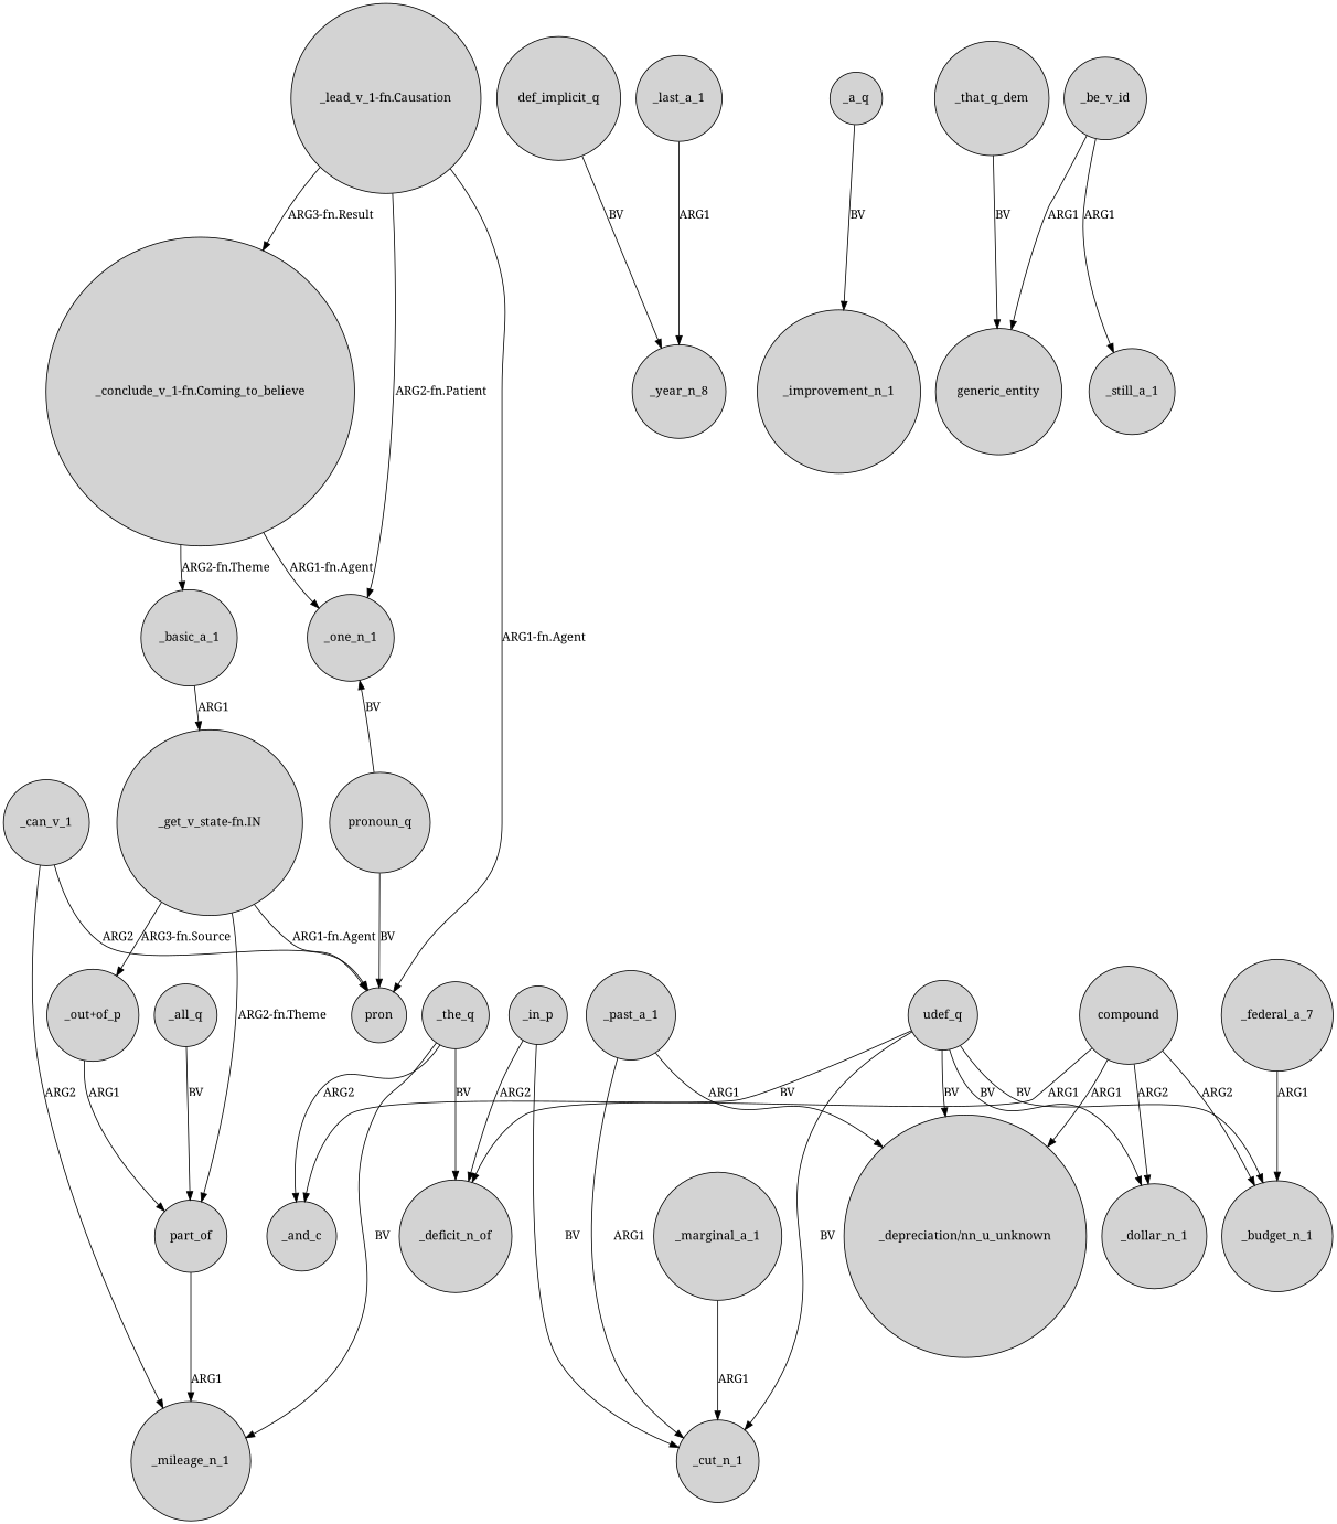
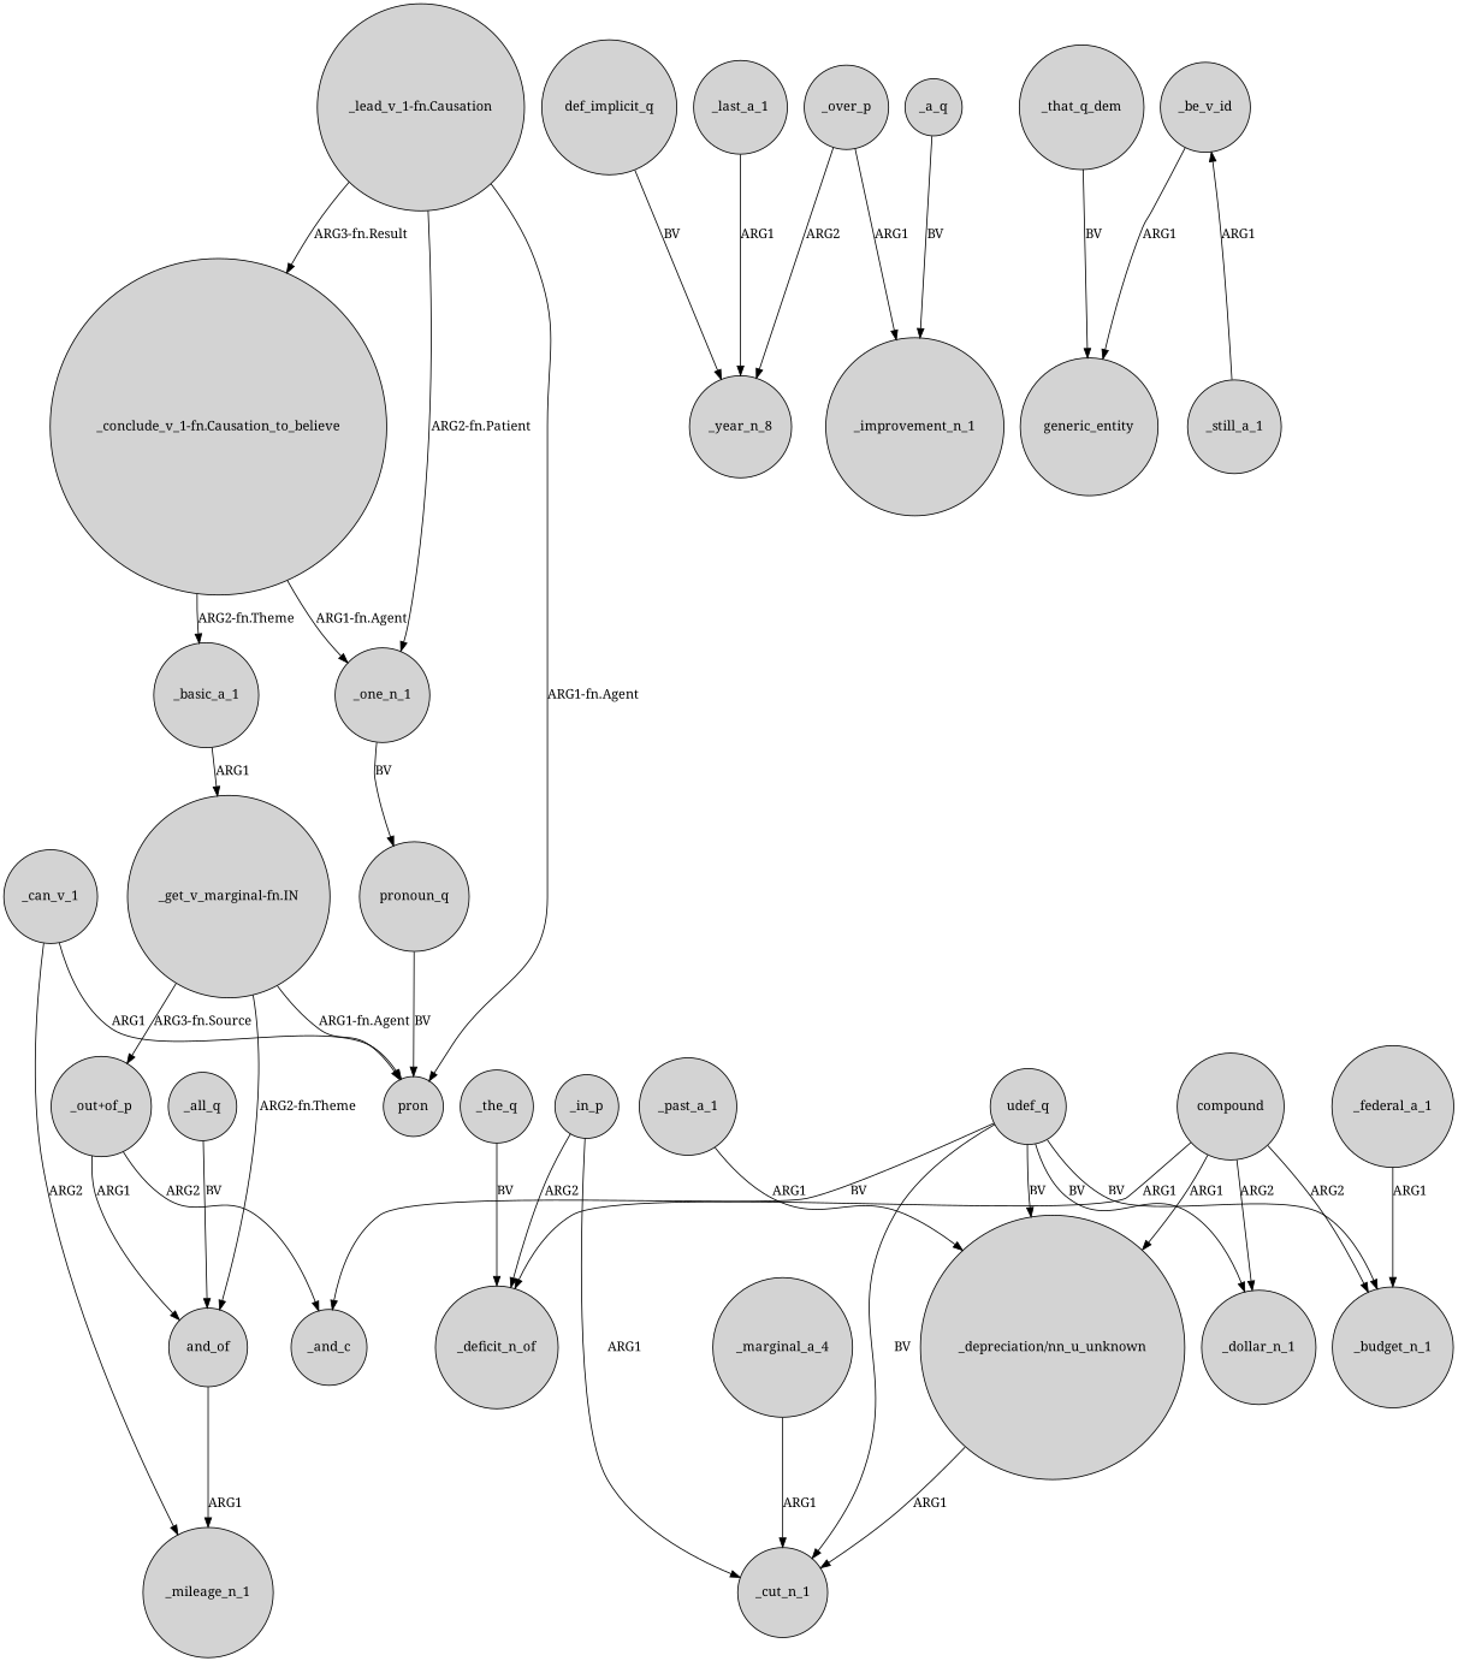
  digraph {
    fontname="Noto Serif"
    node [fontname="Noto Serif" shape=circle style=filled]
    edge [fontname="Noto Serif"]
-   "_get_v_state-fn.IN"
+   "_get_v_state-fn.IN" [label="_get_v_marginal-fn.IN"]
    "_out+of_p"
-   part_of
+   part_of [label=and_of]
    pron
    _and_c
    _mileage_n_1
    _can_v_1
    _all_q
    _the_q
    _deficit_n_of
    n11 [label=_year_n_8]
    def_implicit_q
    _that_q_dem
    generic_entity
    _still_a_1
    _be_v_id
-   "_conclude_v_1-fn.Coming_to_believe"
+   "_conclude_v_1-fn.Coming_to_believe" [label="_conclude_v_1-fn.Causation_to_believe"]
    _basic_a_1
    _one_n_1
    compound
    "_depreciation/nn_u_unknown"
    _budget_n_1
    _dollar_n_1
    _in_p
    _cut_n_1
    _past_a_1
-   _federal_a_1 [label=_federal_a_7]
+   _federal_a_1
    "_lead_v_1-fn.Causation"
    udef_q
    pronoun_q
    _a_q
    _improvement_n_1
+   _over_p
    _last_a_1
-   _marginal_a_1
+   _marginal_a_1 [label=_marginal_a_4]
    "_get_v_state-fn.IN" -> "_out+of_p" [label="ARG3-fn.Source"]
    "_get_v_state-fn.IN" -> part_of [label="ARG2-fn.Theme"]
    "_get_v_state-fn.IN" -> pron [label="ARG1-fn.Agent"]
    "_out+of_p" -> part_of [label=ARG1]
-   _the_q -> _and_c [label=ARG2]
+   "_out+of_p" -> _and_c [label=ARG2]
    part_of -> _mileage_n_1 [label=ARG1]
-   _can_v_1 -> pron [label=ARG2]
+   _can_v_1 -> pron [label=ARG1]
    _can_v_1 -> _mileage_n_1 [label=ARG2]
    _all_q -> part_of [label=BV]
-   _the_q -> _mileage_n_1 [label=BV]
    _the_q -> _deficit_n_of [label=BV]
    def_implicit_q -> n11 [label=BV]
    _that_q_dem -> generic_entity [label=BV]
-   _be_v_id -> _still_a_1 [label=ARG1]
+   _still_a_1 -> _be_v_id [label=ARG1]
    _be_v_id -> generic_entity [label=ARG1]
    "_conclude_v_1-fn.Coming_to_believe" -> _basic_a_1 [label="ARG2-fn.Theme"]
    "_conclude_v_1-fn.Coming_to_believe" -> _one_n_1 [label="ARG1-fn.Agent"]
    _basic_a_1 -> "_get_v_state-fn.IN" [label=ARG1]
    compound -> _deficit_n_of [label=ARG1]
    compound -> "_depreciation/nn_u_unknown" [label=ARG1]
    compound -> _budget_n_1 [label=ARG2]
    compound -> _dollar_n_1 [label=ARG2]
    _in_p -> _deficit_n_of [label=ARG2]
-   _in_p -> _cut_n_1 [label=BV]
+   _in_p -> _cut_n_1 [label=ARG1]
    _past_a_1 -> "_depreciation/nn_u_unknown" [label=ARG1]
-   _past_a_1 -> _cut_n_1 [label=ARG1]
+   "_depreciation/nn_u_unknown" -> _cut_n_1 [label=ARG1]
    _federal_a_1 -> _budget_n_1 [label=ARG1]
    "_lead_v_1-fn.Causation" -> pron [label="ARG1-fn.Agent"]
    "_lead_v_1-fn.Causation" -> "_conclude_v_1-fn.Coming_to_believe" [label="ARG3-fn.Result"]
    "_lead_v_1-fn.Causation" -> _one_n_1 [label="ARG2-fn.Patient"]
    udef_q -> _and_c [label=BV]
    udef_q -> "_depreciation/nn_u_unknown" [label=BV]
    udef_q -> _budget_n_1 [label=BV]
    udef_q -> _dollar_n_1 [label=BV]
    udef_q -> _cut_n_1 [label=BV]
    pronoun_q -> pron [label=BV]
-   pronoun_q -> _one_n_1 [label=BV]
+   _one_n_1 -> pronoun_q [label=BV]
    _a_q -> _improvement_n_1 [label=BV]
+   _over_p -> n11 [label=ARG2]
+   _over_p -> _improvement_n_1 [label=ARG1]
    _last_a_1 -> n11 [label=ARG1]
    _marginal_a_1 -> _cut_n_1 [label=ARG1]
  }
